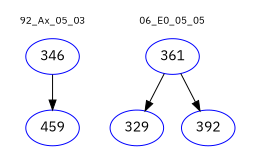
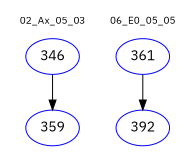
  digraph {
    fontname="IBM Plex Sans"
    node [color=blue fontname="IBM Plex Sans"]
    edge [color=black fontname="IBM Plex Sans"]
    n1 [label=346]
-   n2 [label=459]
+   n2 [label=359]
    n3 [label=361]
-   n4 [label=329]
    n5 [label=392]
    subgraph cluster_1 {
      color=white
      fontsize=10
-     label="92_Ax_05_03"
+     label="02_Ax_05_03"
      n1
      n2
    }
    subgraph cluster_2 {
      color=white
      fontsize=10
      label="06_E0_05_05"
      n3
-     n4
      n5
    }
    n1 -> n2
-   n3 -> n4
    n3 -> n5
  }
